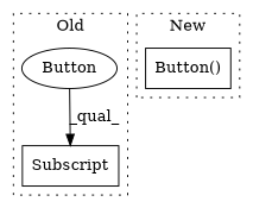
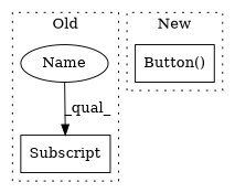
  digraph {
    node [shape=box]
    n1 [a=63 l="32,0" label=Subscript s="1379,0"]
-   n2 [a=87 l=26 label=Button s=1379 shape=ellipse]
+   n2 [a=87 l=26 label=Name s=1379 shape=ellipse]
    n3 [a=75 l="11,1" label="Button()" s="3129,3154"]
    subgraph cluster_1 {
      label=Old
      style=dotted
      n1
      n2
    }
    subgraph cluster_2 {
      label=New
      style=dotted
      n3
    }
    n2 -> n1 [label=_qual_]
  }
